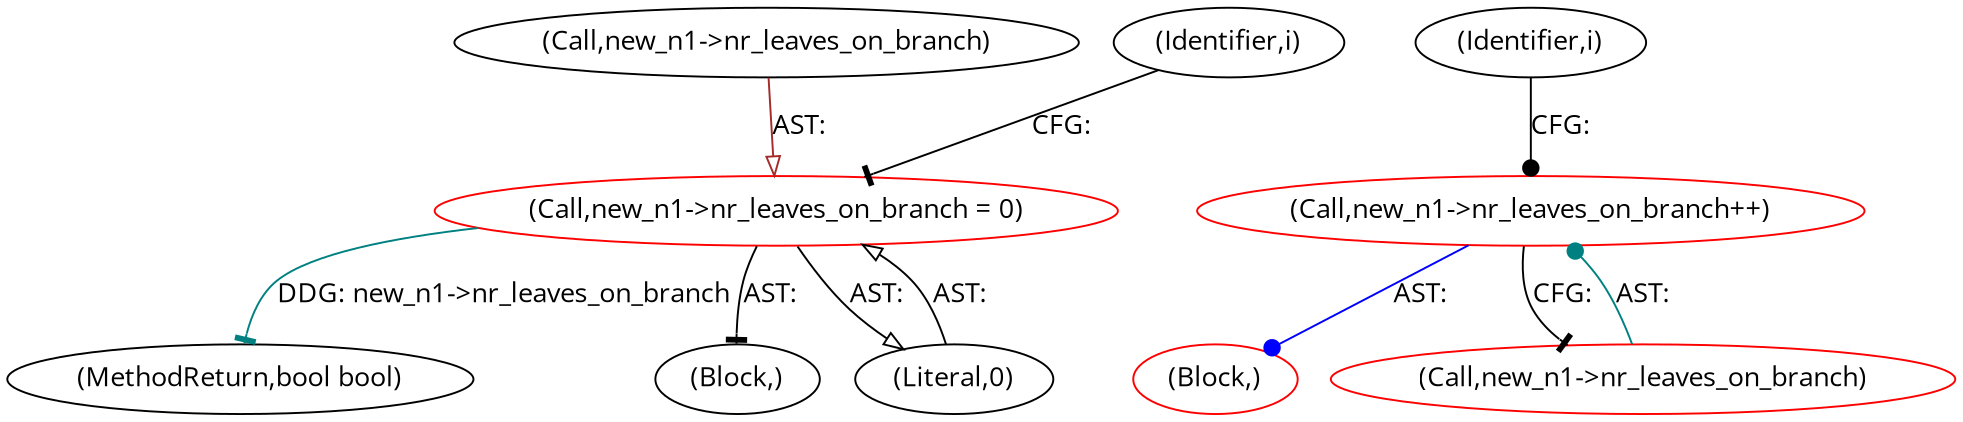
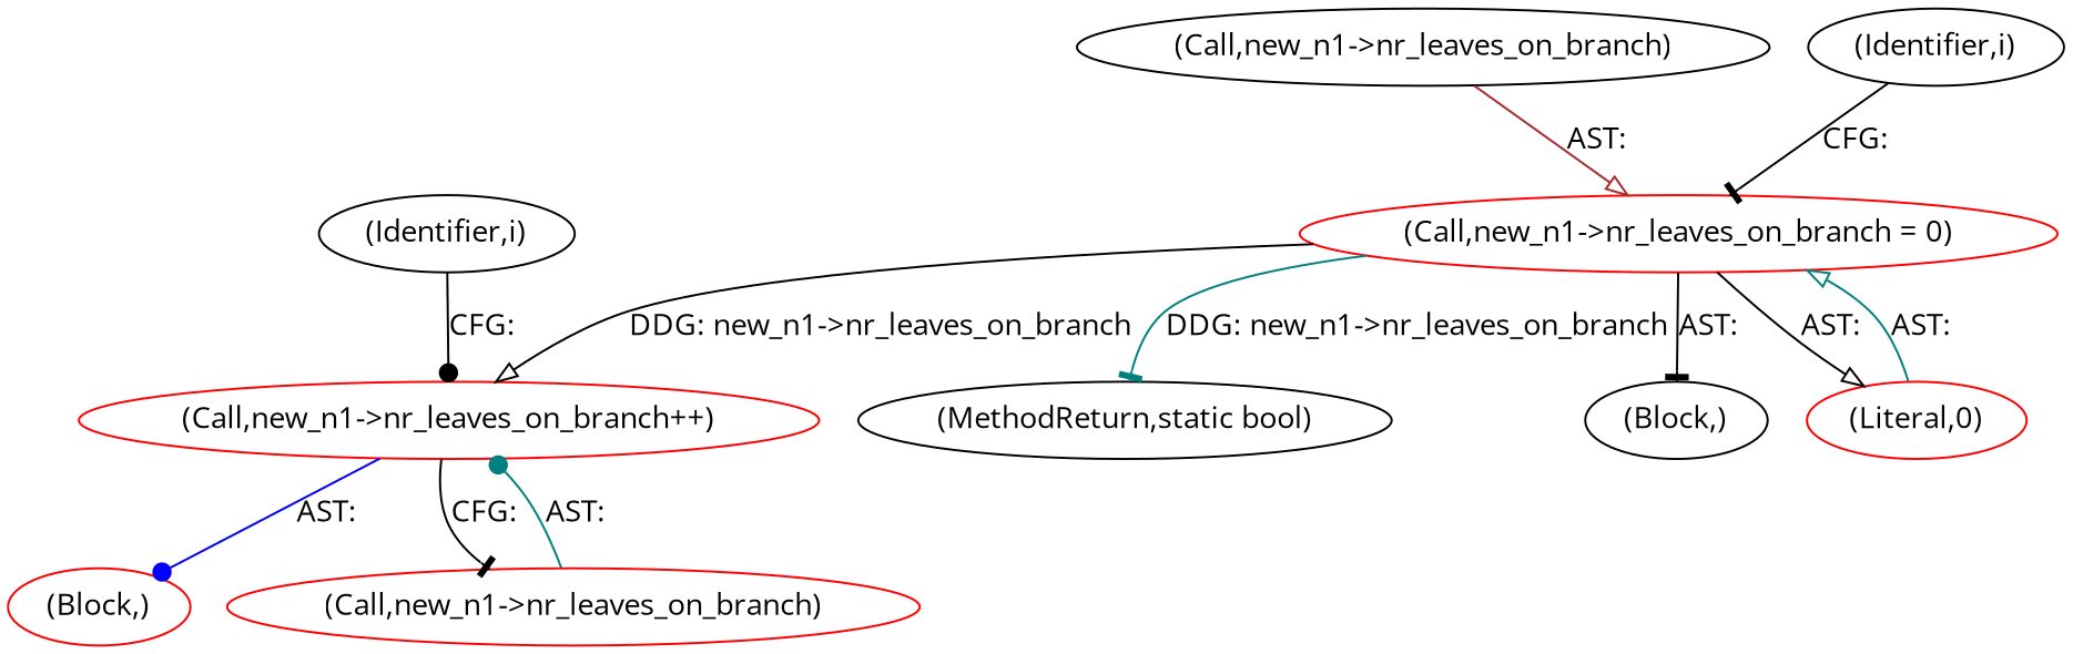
  digraph {
    fontname="Open Sans"
    node [color=red fontname="Open Sans"]
    edge [arrowhead=onormal color=black fontname="Open Sans"]
    n1 [label="(Call,new_n1->nr_leaves_on_branch = 0)"]
    n2 [label="(Call,new_n1->nr_leaves_on_branch++)"]
-   n3 [color=black label="(MethodReturn,bool bool)"]
+   n3 [color=black label="(MethodReturn,static bool)"]
    n4 [color=black label="(Block,)"]
-   n5 [color=black label="(Literal,0)"]
+   n5 [label="(Literal,0)"]
    n6 [label="(Block,)"]
    n7 [label="(Call,new_n1->nr_leaves_on_branch)"]
    n8 [color=black label="(Call,new_n1->nr_leaves_on_branch)"]
    n9 [color=black label="(Identifier,i)"]
    n10 [color=black label="(Identifier,i)"]
+   n1 -> n2 [label="DDG: new_n1->nr_leaves_on_branch"]
    n1 -> n3 [arrowhead=tee color=teal label="DDG: new_n1->nr_leaves_on_branch"]
    n1 -> n4 [arrowhead=tee label="AST: "]
    n1 -> n5 [label="AST: "]
    n2 -> n6 [arrowhead=dot color=blue label="AST: "]
    n2 -> n7 [arrowhead=tee label="CFG: "]
-   n5 -> n1 [label="AST: "]
+   n5 -> n1 [color=teal label="AST: "]
    n7 -> n2 [arrowhead=dot color=teal label="AST: "]
    n8 -> n1 [color=brown label="AST: "]
    n9 -> n1 [arrowhead=tee label="CFG: "]
    n10 -> n2 [arrowhead=dot label="CFG: "]
  }
